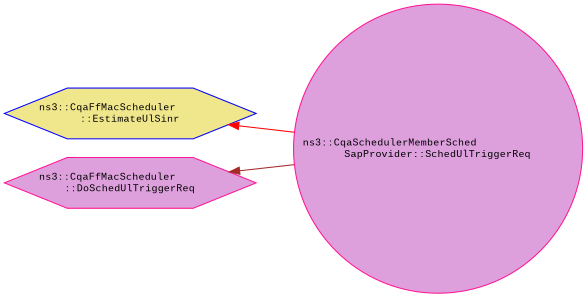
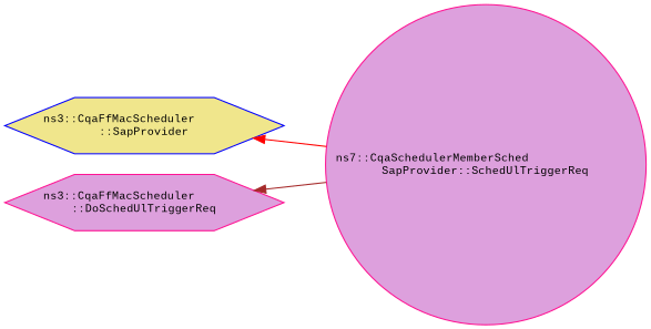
  digraph {
    fontname="Liberation Mono"
    rankdir=LR
    node [color=deeppink fillcolor=plum fontname="Liberation Mono" fontsize=10 shape=hexagon style=filled]
    edge [dir=back fontname="Liberation Mono" fontsize=10 labelfontname=Helvetica labelfontsize=10 style=solid]
-   n1 [color=blue fillcolor=khaki fontcolor=black height=0.2 label="ns3::CqaFfMacScheduler\l::EstimateUlSinr" width=0.4]
-   n2 [height=0.2 label="ns3::CqaSchedulerMemberSched\lSapProvider::SchedUlTriggerReq" shape=circle width=0.4]
+   n1 [color=blue fillcolor=khaki fontcolor=black height=0.2 label="ns3::CqaFfMacScheduler\l::SapProvider" width=0.4]
+   n2 [height=0.2 label="ns7::CqaSchedulerMemberSched\lSapProvider::SchedUlTriggerReq" shape=circle width=0.4]
    n3 [height=0.2 label="ns3::CqaFfMacScheduler\l::DoSchedUlTriggerReq" width=0.4]
    n1 -> n2 [color=red]
    n3 -> n2 [color=brown]
  }
